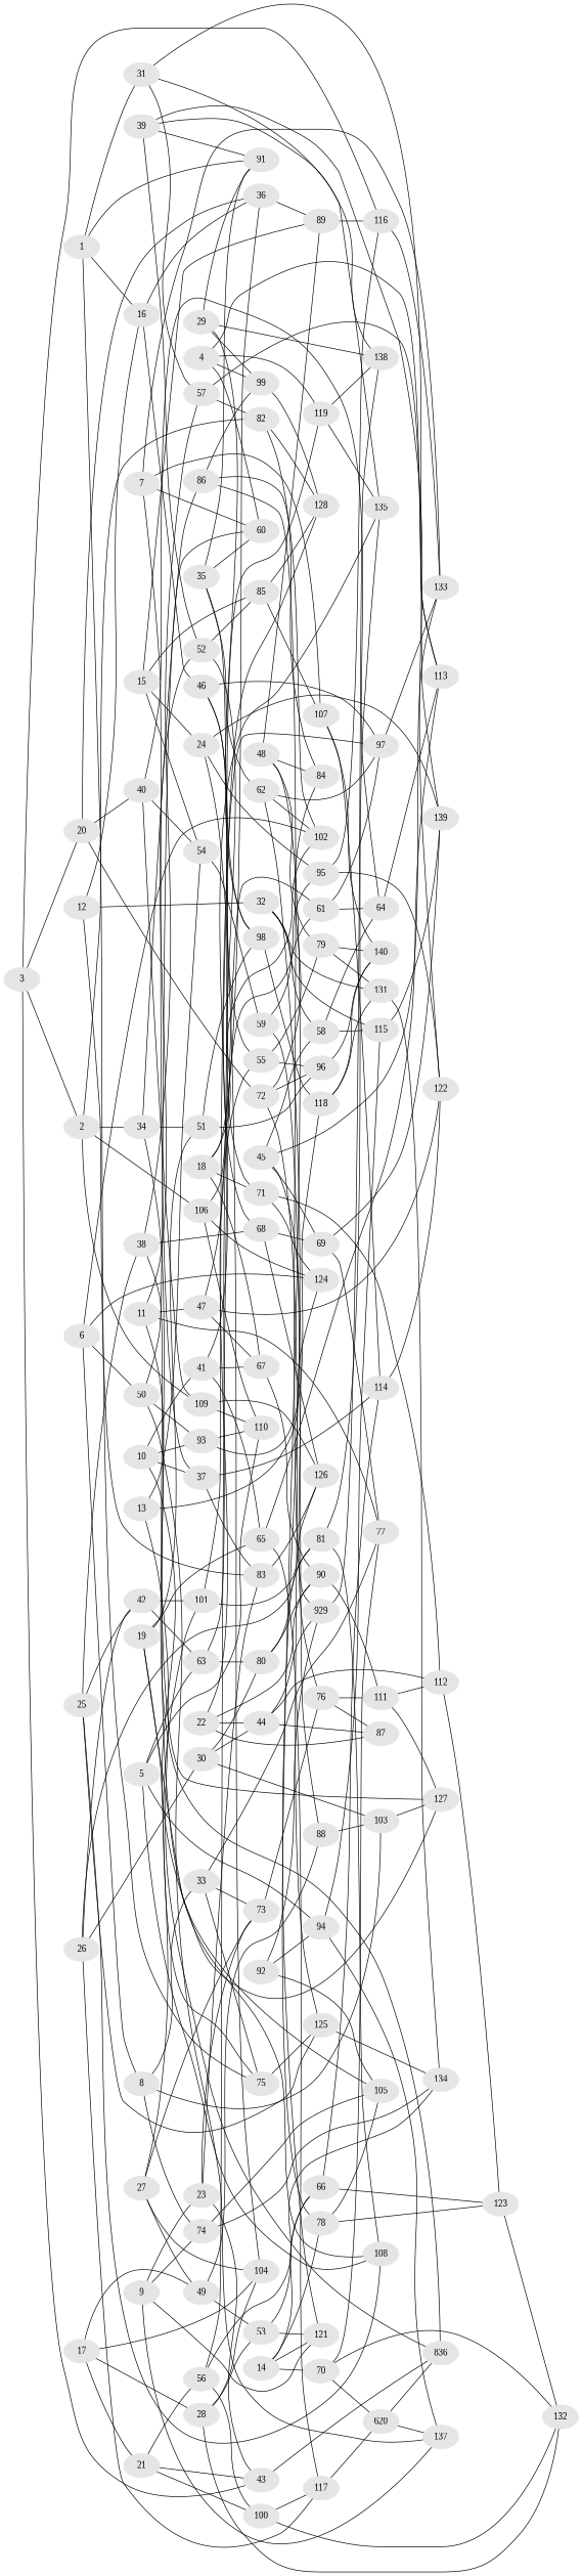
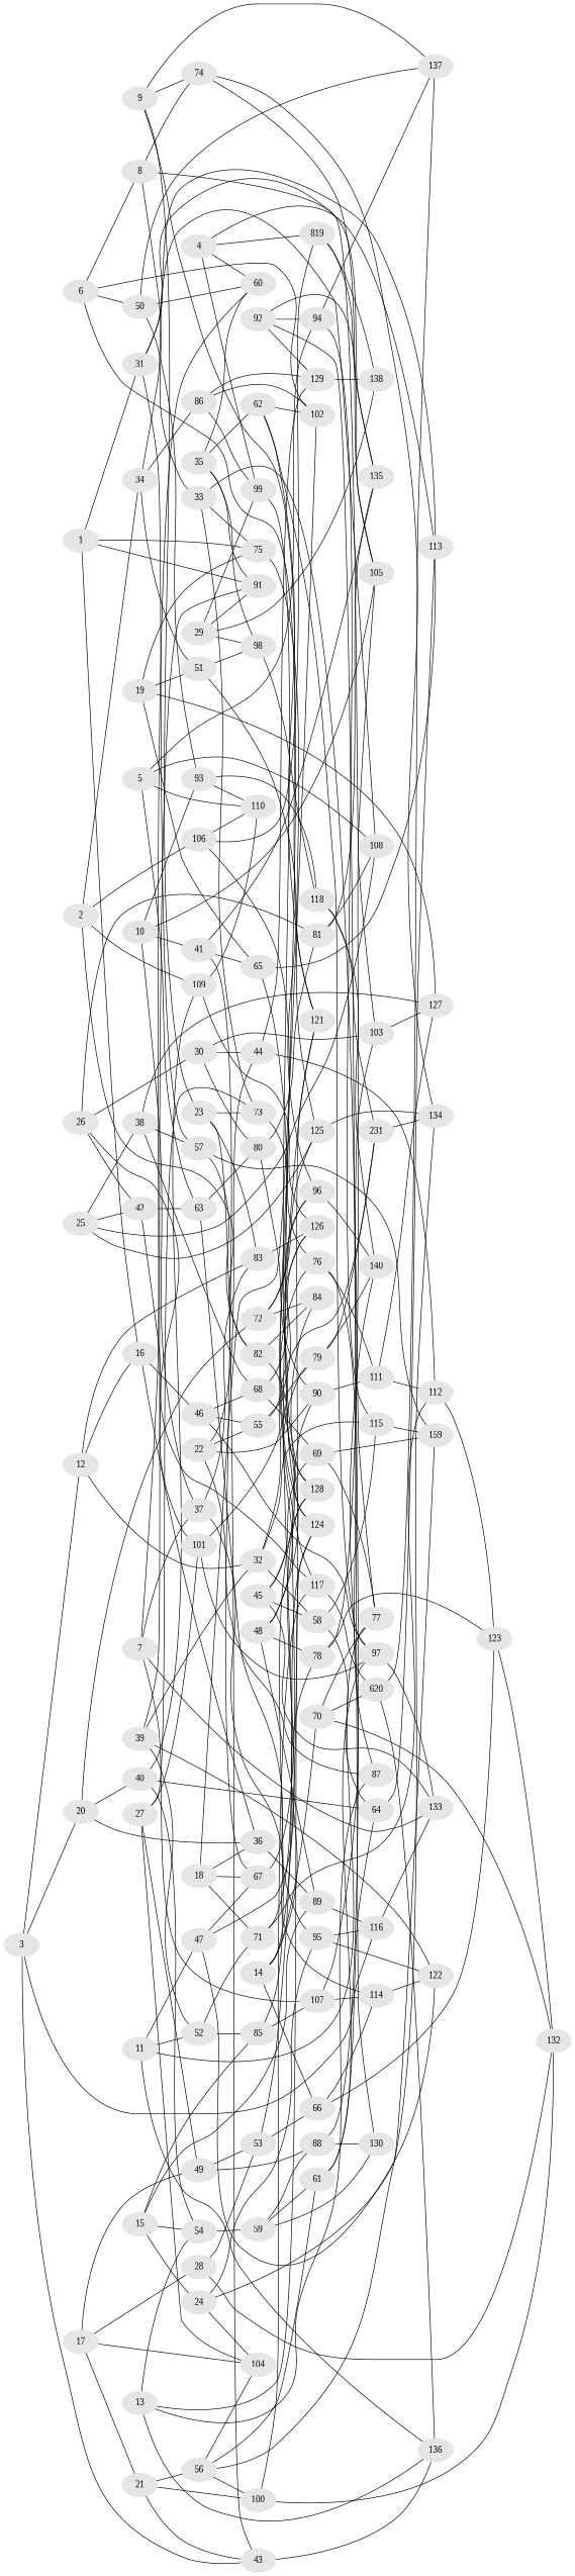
  graph {
    fontname="Liberation Serif"
    rankdir=LR
    node [color=gray90 fontname="Liberation Serif" style=filled]
    edge [fontname="Liberation Serif"]
    1
    16
    31
    75
    91
    36
    46
    113
    57
    135
    125
    2
    34
    82
    106
    109
    108
    51
    86
    128
    84
-   119
+   119 [label=819]
    110
    124
    126
    3
    12
    20
    43
    116
    32
    83
    40
    72
-   136 [label=836]
+   136
    133
    4
    60
    99
    138
    5
    63
    94
    95
    80
    137
    115
    6
    8
    50
    102
    33
    74
    103
    93
    7
    37
    107
    114
    140
    77
    73
    105
    134
    127
    9
    23
    121
    10
    41
    67
    65
    118
    11
    47
    52
    122
    85
    71
    58
-   131
+   131 [label=231]
    13
    54
    87
    59
    14
    66
    70
    78
    123
    132
    n92 [label=620]
    15
    24
    89
    104
-   139
+   139 [label=159]
    55
    68
    97
    17
    21
    28
    49
    56
    100
    53
    88
    18
    90
    112
    19
    98
    96
    117
    64
    61
    22
    44
-   129 [label=929]
+   129
    79
    111
    76
    25
    38
    42
    101
    26
    30
    81
    27
    29
    35
    62
    69
    39
    45
    48
+   130
    92
    1 -- 16
    1 -- 31
    1 -- 75
    1 -- 91
    16 -- 36
    16 -- 46
    31 -- 113
    31 -- 57
    31 -- 135
    75 -- 125
    36 -- 89
    46 -- 55
    46 -- 68
    46 -- 97
    57 -- 82
    57 -- 139
    125 -- 134
    2 -- 34
    2 -- 82
    2 -- 106
    2 -- 109
    34 -- 108
    34 -- 51
    34 -- 86
    82 -- 128
    82 -- 84
    106 -- 119
    106 -- 110
    106 -- 124
    109 -- 110
    109 -- 126
    51 -- 98
    51 -- 96
    86 -- 99
    86 -- 102
    86 -- 129
    119 -- 135
    119 -- 138
-   3 -- 2
+   3 -- 12
    3 -- 20
    3 -- 43
    3 -- 116
    12 -- 16
    12 -- 32
    12 -- 83
    20 -- 36
    20 -- 40
    20 -- 72
    43 -- 136
    116 -- 133
    32 -- 115
    32 -- 58
    32 -- 131
    83 -- 126
    40 -- 109
    40 -- 54
    40 -- 64
    72 -- 125
    72 -- 84
    72 -- 96
    4 -- 113
    4 -- 119
    4 -- 60
    4 -- 99
    99 -- 128
    5 -- 108
    5 -- 110
    5 -- 63
    5 -- 94
    63 -- 95
    63 -- 80
    94 -- 137
    94 -- 115
    95 -- 116
    95 -- 122
    80 -- 90
    80 -- 81
    115 -- 139
    6 -- 124
    6 -- 8
    6 -- 50
    6 -- 102
    8 -- 33
    8 -- 74
    8 -- 103
    50 -- 60
    50 -- 137
    50 -- 93
    33 -- 75
    33 -- 77
    33 -- 73
    74 -- 105
    74 -- 134
    103 -- 127
    93 -- 110
    93 -- 118
    7 -- 133
    7 -- 60
    7 -- 37
    7 -- 107
    37 -- 83
    37 -- 114
    107 -- 114
    107 -- 140
    114 -- 122
    73 -- 76
    9 -- 137
    9 -- 74
    9 -- 23
    9 -- 121
    23 -- 43
    23 -- 83
    23 -- 73
    10 -- 93
    10 -- 37
    10 -- 105
    10 -- 41
    41 -- 135
    41 -- 67
    41 -- 65
    67 -- 90
    65 -- 113
    65 -- 117
    118 -- 140
    118 -- 131
    11 -- 136
    11 -- 77
    11 -- 47
    11 -- 52
    47 -- 128
    47 -- 67
    47 -- 122
    52 -- 85
    52 -- 71
    85 -- 128
    85 -- 107
    71 -- 124
    71 -- 112
    58 -- 115
    58 -- 64
    131 -- 134
    13 -- 124
    13 -- 136
    13 -- 54
-   44 -- 87
+   13 -- 87
    54 -- 59
    59 -- 88
    59 -- 61
+   59 -- 130
    14 -- 121
    14 -- 66
    14 -- 70
    14 -- 78
    66 -- 114
    66 -- 123
    70 -- 77
    70 -- 132
    70 -- n92
    78 -- 105
    78 -- 123
    123 -- 132
    n92 -- 136
    n92 -- 137
    15 -- 85
    15 -- 54
    15 -- 24
    15 -- 89
    24 -- 95
    24 -- 104
    24 -- 139
    89 -- 116
    55 -- 96
    55 -- 79
    68 -- 126
    68 -- 69
    97 -- 133
    17 -- 104
    17 -- 21
    17 -- 28
    17 -- 49
    21 -- 43
    21 -- 56
    21 -- 100
    28 -- 132
-   28 -- 104
+   56 -- 104
    28 -- 53
    49 -- 53
    49 -- 88
    56 -- 134
    56 -- 100
    56 -- 61
    100 -- 132
    100 -- 117
    53 -- 121
    53 -- 66
    88 -- 103
+   88 -- 130
    18 -- 36
    18 -- 102
    18 -- 67
    18 -- 71
    90 -- 111
    112 -- 123
    19 -- 75
    19 -- 51
    19 -- 127
    19 -- 65
    98 -- 118
    96 -- 140
    117 -- n92
    64 -- 113
    61 -- 97
    61 -- 64
    22 -- 87
    22 -- 55
    22 -- 90
    22 -- 44
    44 -- 112
    44 -- 129
    129 -- 138
    79 -- 140
    79 -- 131
    111 -- 127
    111 -- 112
    76 -- 87
    76 -- 111
    25 -- 125
    25 -- 108
    25 -- 38
    25 -- 42
    38 -- 57
    38 -- 127
    38 -- 68
    42 -- 63
    42 -- 101
    101 -- 126
    101 -- 97
    26 -- 117
    26 -- 42
    26 -- 30
    26 -- 81
    30 -- 80
    30 -- 103
    30 -- 44
    81 -- 135
    81 -- 108
    27 -- 73
    27 -- 104
    27 -- 49
    27 -- 101
    29 -- 91
    29 -- 99
    29 -- 138
    29 -- 98
    35 -- 91
    35 -- 60
    35 -- 98
    35 -- 62
    62 -- 102
    62 -- 121
    62 -- 97
    69 -- 77
    69 -- 139
    39 -- 91
-   39 -- 138
+   39 -- 32
    39 -- 52
    39 -- 122
    45 -- 133
    45 -- 58
    45 -- 76
    45 -- 69
    48 -- 84
    48 -- 78
    48 -- 89
    48 -- 79
    92 -- 94
    92 -- 105
    92 -- 129
+   92 -- 130
  }
